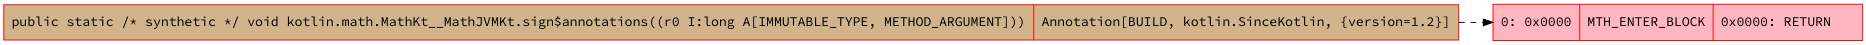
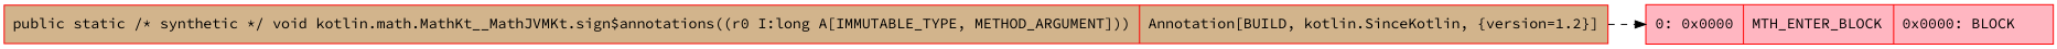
  digraph {
    rankdir=LR
    fontname="Source Code Pro"
    node [shape=record style=filled color=red fontname="Source Code Pro"]
-   n1 [label="{0\:\ 0x0000|MTH_ENTER_BLOCK\l|0x0000: RETURN   \l}" fillcolor=lightpink]
+   n1 [label="{0\:\ 0x0000|MTH_ENTER_BLOCK\l|0x0000: BLOCK   \l}" fillcolor=lightpink]
    n2 [label="{public static \/* synthetic *\/ void kotlin.math.MathKt__MathJVMKt.sign$annotations((r0 I:long A[IMMUTABLE_TYPE, METHOD_ARGUMENT]))  | Annotation[BUILD, kotlin.SinceKotlin, \{version=1.2\}]\l}" fillcolor=tan]
    n2 -> n1 [style=dashed fontname="Source Code Pro"]
  }
